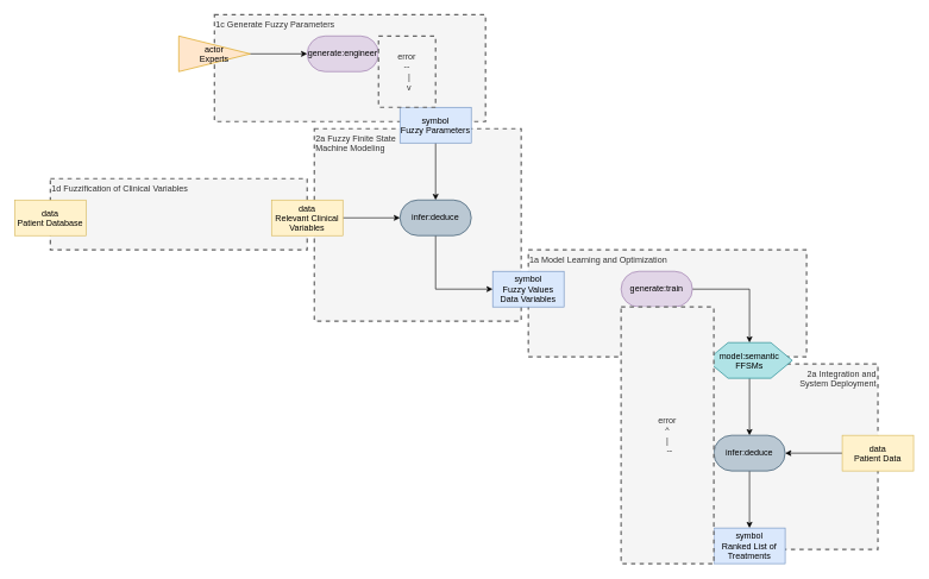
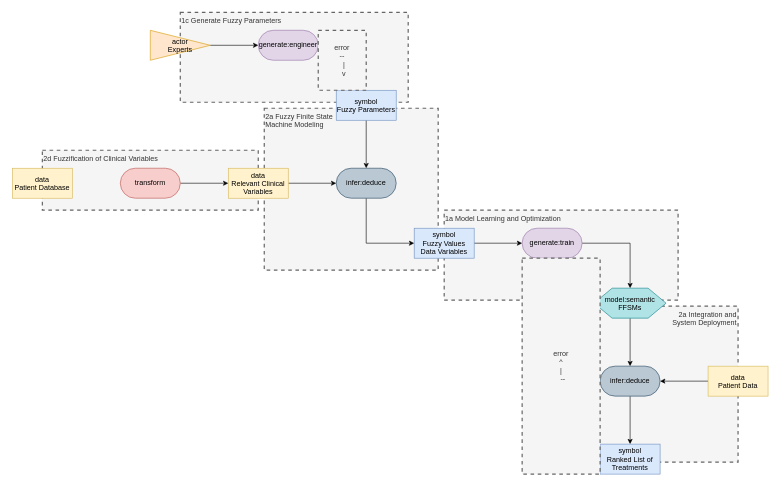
  <mxCell id="0" />
  <mxCell id="1" parent="0" />
  <mxCell id="2" value="&lt;div&gt;2a Integration and&lt;/div&gt;&lt;div&gt;System Deployment&lt;/div&gt;" style="text;html=1;align=right;verticalAlign=top;whiteSpace=wrap;rounded=0;dashed=1;fillColor=#f5f5f5;fontColor=#333333;strokeColor=#666666;strokeWidth=2;" name="text" vertex="1" parent="1"><mxGeometry x="970" y="510" width="260" height="260" as="geometry" /></mxCell>
  <mxCell id="3" value="1a Model Learning and Optimization" style="text;html=1;align=left;verticalAlign=top;whiteSpace=wrap;rounded=0;dashed=1;fillColor=#f5f5f5;fontColor=#333333;strokeColor=#666666;strokeWidth=2;" name="text" vertex="1" parent="1"><mxGeometry x="740" y="350" width="390" height="150" as="geometry" /></mxCell>
- <mxCell id="4" value="1d Fuzzification of Clinical Variables" style="text;html=1;align=left;verticalAlign=top;whiteSpace=wrap;rounded=0;dashed=1;fillColor=#f5f5f5;fontColor=#333333;strokeColor=#666666;strokeWidth=2;" name="text" vertex="1" parent="1"><mxGeometry x="70" y="250" width="360" height="100" as="geometry" /></mxCell>
+ <mxCell id="4" value="2d Fuzzification of Clinical Variables" style="text;html=1;align=left;verticalAlign=top;whiteSpace=wrap;rounded=0;dashed=1;fillColor=#f5f5f5;fontColor=#333333;strokeColor=#666666;strokeWidth=2;" name="text" vertex="1" parent="1"><mxGeometry x="70" y="250" width="360" height="100" as="geometry" /></mxCell>
  <mxCell id="5" value="&lt;div&gt;2a Fuzzy Finite State&lt;/div&gt;&lt;div&gt;Machine Modeling&lt;/div&gt;" style="text;html=1;align=left;verticalAlign=top;whiteSpace=wrap;rounded=0;dashed=1;fillColor=#f5f5f5;fontColor=#333333;strokeColor=#666666;strokeWidth=2;" name="text" vertex="1" parent="1"><mxGeometry x="440" y="180" width="290" height="270" as="geometry" /></mxCell>
  <mxCell id="6" value="1c Generate Fuzzy Parameters" style="text;html=1;align=left;verticalAlign=top;whiteSpace=wrap;rounded=0;dashed=1;fillColor=#f5f5f5;fontColor=#333333;strokeColor=#666666;strokeWidth=2;" name="text" vertex="1" parent="1"><mxGeometry x="300" y="20" width="380" height="150" as="geometry" /></mxCell>
  <mxCell id="7" style="edgeStyle=orthogonalEdgeStyle;rounded=0;orthogonalLoop=1;jettySize=auto;html=1;entryX=0;entryY=0.5;entryDx=0;entryDy=0;" edge="1" parent="1" source="8" target="9"><mxGeometry relative="1" as="geometry" /></mxCell>
  <mxCell id="8" value="actor&#10;Experts" style="triangle;fillColor=#ffe6cc;strokeColor=#d79b00;" name="actor" vertex="1" parent="1"><mxGeometry x="250" y="50" width="100" height="50" as="geometry" /></mxCell>
  <mxCell id="9" value="generate:engineer" style="rounded=1;whiteSpace=wrap;html=1;arcSize=50;fillColor=#e1d5e7;strokeColor=#9673a6;" name="generate:engineer" vertex="1" parent="1"><mxGeometry x="430" y="50" width="100" height="50" as="geometry" /></mxCell>
  <mxCell id="10" style="edgeStyle=orthogonalEdgeStyle;rounded=0;orthogonalLoop=1;jettySize=auto;html=1;exitX=0.5;exitY=1;exitDx=0;exitDy=0;entryX=0.5;entryY=0;entryDx=0;entryDy=0;" edge="1" parent="1" source="11" target="14"><mxGeometry relative="1" as="geometry" /></mxCell>
  <mxCell id="11" value="symbol&#10;Fuzzy Parameters" style="rectangle;fillColor=#dae8fc;strokeColor=#6c8ebf;" name="symbol" vertex="1" parent="1"><mxGeometry x="560" y="150" width="100" height="50" as="geometry" /></mxCell>
  <mxCell id="12" value="&lt;div&gt;error&lt;/div&gt;&lt;div&gt;--&lt;/div&gt;&lt;div&gt;&amp;nbsp; |&lt;/div&gt;&lt;div&gt;&amp;nbsp; v&lt;/div&gt;" style="text;html=1;align=center;verticalAlign=middle;whiteSpace=wrap;rounded=0;dashed=1;fillColor=#f5f5f5;fontColor=#333333;strokeColor=#666666;strokeWidth=2;" name="text" vertex="1" parent="1"><mxGeometry x="530" y="50" width="80" height="100" as="geometry" /></mxCell>
  <mxCell id="13" style="edgeStyle=orthogonalEdgeStyle;rounded=0;orthogonalLoop=1;jettySize=auto;html=1;exitX=0.5;exitY=1;exitDx=0;exitDy=0;entryX=0;entryY=0.5;entryDx=0;entryDy=0;" edge="1" parent="1" source="14" target="21"><mxGeometry relative="1" as="geometry" /></mxCell>
  <mxCell id="14" value="infer:deduce" style="rounded=1;whiteSpace=wrap;html=1;arcSize=50;fillColor=#bac8d3;strokeColor=#23445d;" name="infer:deduce" vertex="1" parent="1"><mxGeometry x="560" y="280" width="100" height="50" as="geometry" /></mxCell>
  <mxCell id="15" style="edgeStyle=orthogonalEdgeStyle;rounded=0;orthogonalLoop=1;jettySize=auto;html=1;exitX=1;exitY=0.5;exitDx=0;exitDy=0;entryX=0;entryY=0.5;entryDx=0;entryDy=0;" edge="1" parent="1" source="16" target="14"><mxGeometry relative="1" as="geometry" /></mxCell>
  <mxCell id="16" value="data&#10;Relevant Clinical&#10;Variables" style="rectangle;fillColor=#fff2cc;strokeColor=#d6b656;" name="data" vertex="1" parent="1"><mxGeometry x="380" y="280" width="100" height="50" as="geometry" /></mxCell>
+ <mxCell id="17" style="edgeStyle=orthogonalEdgeStyle;rounded=0;orthogonalLoop=1;jettySize=auto;html=1;exitX=1;exitY=0.5;exitDx=0;exitDy=0;entryX=0;entryY=0.5;entryDx=0;entryDy=0;" edge="1" parent="1" source="18" target="16"><mxGeometry relative="1" as="geometry" /></mxCell>
+ <mxCell id="18" value="transform" style="rounded=1;whiteSpace=wrap;html=1;arcSize=50;fillColor=#f8cecc;strokeColor=#b85450;" name="transform" vertex="1" parent="1"><mxGeometry x="200" y="280" width="100" height="50" as="geometry" /></mxCell>
  <mxCell id="19" value="data&#10;Patient Database" style="rectangle;fillColor=#fff2cc;strokeColor=#d6b656;" name="data" vertex="1" parent="1"><mxGeometry x="20" y="280" width="100" height="50" as="geometry" /></mxCell>
+ <mxCell id="20" style="edgeStyle=orthogonalEdgeStyle;rounded=0;orthogonalLoop=1;jettySize=auto;html=1;exitX=1;exitY=0.5;exitDx=0;exitDy=0;entryX=0;entryY=0.5;entryDx=0;entryDy=0;" edge="1" parent="1" source="21" target="23"><mxGeometry relative="1" as="geometry" /></mxCell>
  <mxCell id="21" value="symbol&#10;Fuzzy Values&#10;Data Variables" style="rectangle;fillColor=#dae8fc;strokeColor=#6c8ebf;" name="symbol" vertex="1" parent="1"><mxGeometry x="690" y="380" width="100" height="50" as="geometry" /></mxCell>
  <mxCell id="22" style="edgeStyle=orthogonalEdgeStyle;rounded=0;orthogonalLoop=1;jettySize=auto;html=1;exitX=1;exitY=0.5;exitDx=0;exitDy=0;entryX=0.5;entryY=0;entryDx=0;entryDy=0;" edge="1" parent="1" source="23" target="25"><mxGeometry relative="1" as="geometry" /></mxCell>
  <mxCell id="23" value="generate:train" style="rounded=1;whiteSpace=wrap;html=1;arcSize=50;fillColor=#e1d5e7;strokeColor=#9673a6;" name="generate:train" vertex="1" parent="1"><mxGeometry x="870" y="380" width="100" height="50" as="geometry" /></mxCell>
  <mxCell id="24" style="edgeStyle=orthogonalEdgeStyle;rounded=0;orthogonalLoop=1;jettySize=auto;html=1;exitX=0.5;exitY=1;exitDx=0;exitDy=0;entryX=0.5;entryY=0;entryDx=0;entryDy=0;" edge="1" parent="1" source="25" target="27"><mxGeometry relative="1" as="geometry" /></mxCell>
  <mxCell id="25" value="model:semantic&#10;FFSMs" style="shape=hexagon;perimeter=hexagonPerimeter2;fillColor=#b0e3e6;strokeColor=#0e8088;" name="model" vertex="1" parent="1"><mxGeometry x="990" y="480" width="120" height="50" as="geometry" /></mxCell>
  <mxCell id="26" style="edgeStyle=orthogonalEdgeStyle;rounded=0;orthogonalLoop=1;jettySize=auto;html=1;exitX=0.5;exitY=1;exitDx=0;exitDy=0;entryX=0.5;entryY=0;entryDx=0;entryDy=0;" edge="1" parent="1" source="27" target="30"><mxGeometry relative="1" as="geometry" /></mxCell>
  <mxCell id="27" value="infer:deduce" style="rounded=1;whiteSpace=wrap;html=1;arcSize=50;fillColor=#bac8d3;strokeColor=#23445d;" name="infer:deduce" vertex="1" parent="1"><mxGeometry x="1000" y="610" width="100" height="50" as="geometry" /></mxCell>
  <mxCell id="28" style="edgeStyle=orthogonalEdgeStyle;rounded=0;orthogonalLoop=1;jettySize=auto;html=1;exitX=0;exitY=0.5;exitDx=0;exitDy=0;entryX=1;entryY=0.5;entryDx=0;entryDy=0;" edge="1" parent="1" source="29" target="27"><mxGeometry relative="1" as="geometry" /></mxCell>
  <mxCell id="29" value="data&#10;Patient Data" style="rectangle;fillColor=#fff2cc;strokeColor=#d6b656;" name="data" vertex="1" parent="1"><mxGeometry x="1180" y="610" width="100" height="50" as="geometry" /></mxCell>
  <mxCell id="30" value="symbol&#10;Ranked List of&#10;Treatments" style="rectangle;fillColor=#dae8fc;strokeColor=#6c8ebf;" name="symbol" vertex="1" parent="1"><mxGeometry x="1000" y="740" width="100" height="50" as="geometry" /></mxCell>
  <mxCell id="31" value="&lt;div&gt;error&lt;/div&gt;&lt;div&gt;^&lt;/div&gt;&lt;div&gt;|&lt;/div&gt;&lt;div&gt;&amp;nbsp; --&lt;/div&gt;" style="text;html=1;align=center;verticalAlign=middle;whiteSpace=wrap;rounded=0;dashed=1;fillColor=#f5f5f5;fontColor=#333333;strokeColor=#666666;strokeWidth=2;" name="text" vertex="1" parent="1"><mxGeometry x="870" y="430" width="130" height="360" as="geometry" /></mxCell>
